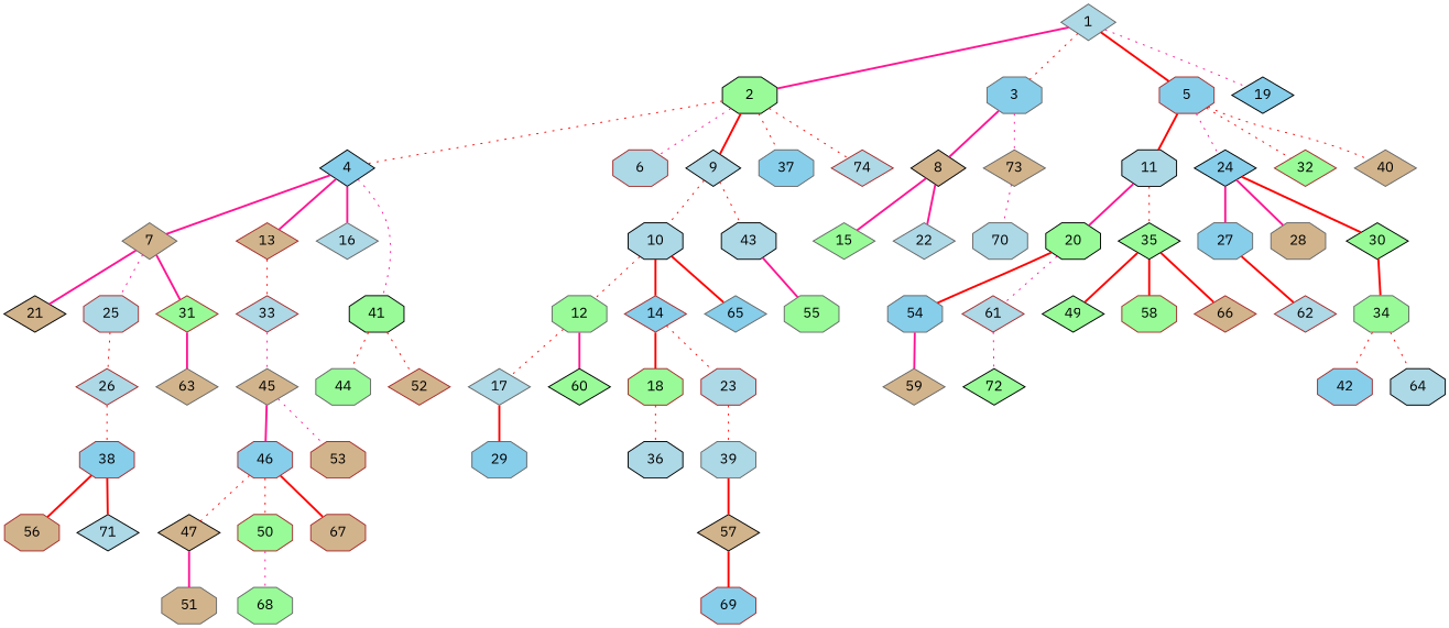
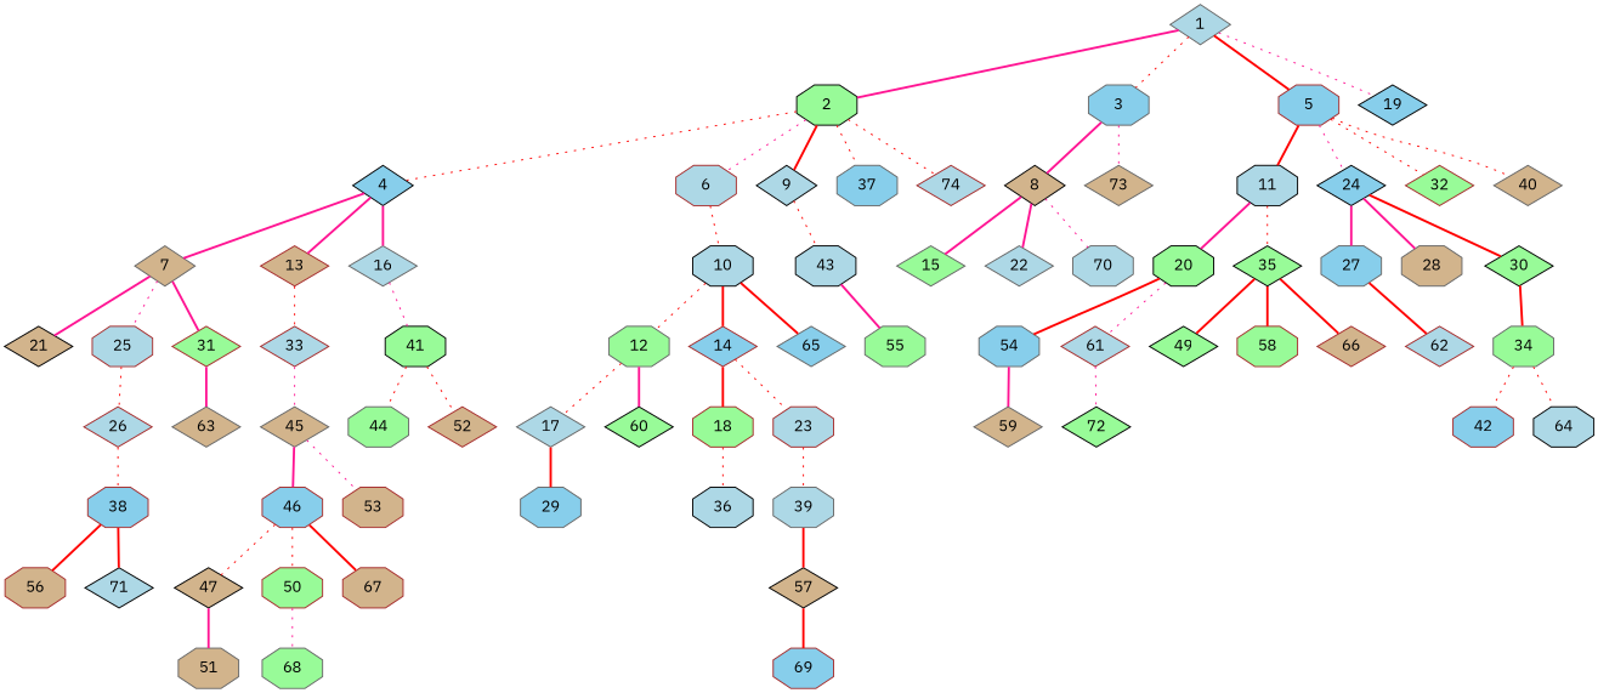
  graph {
    fontname="IBM Plex Sans"
    node [color=gray40 fillcolor=lightblue fontname="IBM Plex Sans" shape=diamond style=filled]
    edge [color=red fontname="IBM Plex Sans" style=bold]
    2 [color=black fillcolor=palegreen shape=octagon]
    1
    3 [fillcolor=skyblue shape=octagon]
    5 [color=brown fillcolor=skyblue shape=octagon]
    19 [color=black fillcolor=skyblue]
    4 [color=black fillcolor=skyblue]
    6 [color=brown shape=octagon]
    9 [color=black]
    37 [fillcolor=skyblue shape=octagon]
    74 [color=brown]
    8 [color=black fillcolor=tan]
    73 [fillcolor=tan]
    11 [color=black shape=octagon]
    24 [color=black fillcolor=skyblue]
    32 [color=brown fillcolor=palegreen]
    40 [fillcolor=tan]
    7 [fillcolor=tan]
    13 [color=brown fillcolor=tan]
    16
    41 [color=black fillcolor=palegreen shape=octagon]
    10 [color=black shape=octagon]
    43 [color=black shape=octagon]
    15 [fillcolor=palegreen]
    22
    70 [shape=octagon]
    21 [color=black fillcolor=tan]
    25 [color=brown shape=octagon]
    31 [color=brown fillcolor=palegreen]
    33 [color=brown]
    44 [fillcolor=palegreen shape=octagon]
    52 [color=brown fillcolor=tan]
    20 [color=black fillcolor=palegreen shape=octagon]
    35 [color=black fillcolor=palegreen]
    27 [fillcolor=skyblue shape=octagon]
    28 [fillcolor=tan shape=octagon]
    30 [color=black fillcolor=palegreen]
    12 [fillcolor=palegreen shape=octagon]
    14 [color=brown fillcolor=skyblue]
    65 [fillcolor=skyblue]
    26 [color=brown]
    63 [fillcolor=tan]
    55 [fillcolor=palegreen shape=octagon]
    17
    60 [color=black fillcolor=palegreen]
    18 [color=brown fillcolor=palegreen shape=octagon]
    23 [color=brown shape=octagon]
    54 [fillcolor=skyblue shape=octagon]
    61 [color=brown]
    49 [color=black fillcolor=palegreen]
    58 [color=brown fillcolor=palegreen shape=octagon]
    66 [color=brown fillcolor=tan]
    29 [fillcolor=skyblue shape=octagon]
    45 [fillcolor=tan]
    36 [color=black shape=octagon]
    39 [shape=octagon]
    59 [fillcolor=tan]
    72 [color=black fillcolor=palegreen]
    57 [color=black fillcolor=tan]
    62 [color=brown]
    34 [fillcolor=palegreen shape=octagon]
    38 [color=brown fillcolor=skyblue shape=octagon]
    56 [color=brown fillcolor=tan shape=octagon]
    71 [color=black]
    42 [color=brown fillcolor=skyblue shape=octagon]
    64 [color=black shape=octagon]
    46 [color=brown fillcolor=skyblue shape=octagon]
    53 [color=brown fillcolor=tan shape=octagon]
    69 [color=brown fillcolor=skyblue shape=octagon]
    47 [color=black fillcolor=tan]
    50 [color=brown fillcolor=palegreen shape=octagon]
    67 [color=brown fillcolor=tan shape=octagon]
    51 [fillcolor=tan shape=octagon]
    68 [fillcolor=palegreen shape=octagon]
    2 -- 4 [style=dotted]
    2 -- 6 [color=deeppink style=dotted]
    2 -- 9
    2 -- 37 [style=dotted]
    2 -- 74 [style=dotted]
    1 -- 2 [color=deeppink]
    1 -- 3 [style=dotted]
    1 -- 5
    1 -- 19 [color=deeppink style=dotted]
    3 -- 8 [color=deeppink]
    3 -- 73 [color=deeppink style=dotted]
    5 -- 11
    5 -- 24 [color=deeppink style=dotted]
    5 -- 32 [style=dotted]
    5 -- 40 [style=dotted]
    4 -- 7 [color=deeppink]
    4 -- 13 [color=deeppink]
    4 -- 16 [color=deeppink]
-   4 -- 41 [color=deeppink style=dotted]
-   9 -- 10 [style=dotted]
+   16 -- 41 [color=deeppink style=dotted]
+   6 -- 10 [style=dotted]
    9 -- 43 [style=dotted]
    8 -- 15 [color=deeppink]
    8 -- 22 [color=deeppink]
-   73 -- 70 [color=deeppink style=dotted]
+   8 -- 70 [color=deeppink style=dotted]
    11 -- 20 [color=deeppink]
    11 -- 35 [style=dotted]
    24 -- 27 [color=deeppink]
    24 -- 28 [color=deeppink]
    24 -- 30
    7 -- 21 [color=deeppink]
    7 -- 25 [color=deeppink style=dotted]
    7 -- 31 [color=deeppink]
    13 -- 33 [style=dotted]
    41 -- 44 [style=dotted]
    41 -- 52 [style=dotted]
    10 -- 12 [style=dotted]
    10 -- 14
    10 -- 65
    43 -- 55 [color=deeppink]
    25 -- 26 [style=dotted]
    31 -- 63 [color=deeppink]
    33 -- 45 [color=deeppink style=dotted]
    20 -- 54
    20 -- 61 [color=deeppink style=dotted]
    35 -- 49
    35 -- 58
    35 -- 66
    27 -- 62
    30 -- 34
    12 -- 17 [style=dotted]
    12 -- 60 [color=deeppink]
    14 -- 18
    14 -- 23 [style=dotted]
    26 -- 38 [style=dotted]
    17 -- 29
    18 -- 36 [style=dotted]
    23 -- 39 [style=dotted]
    54 -- 59 [color=deeppink]
    61 -- 72 [color=deeppink style=dotted]
    45 -- 46 [color=deeppink]
    45 -- 53 [color=deeppink style=dotted]
    39 -- 57
    57 -- 69
    34 -- 42 [style=dotted]
    34 -- 64 [style=dotted]
    38 -- 56
    38 -- 71
    46 -- 47 [style=dotted]
    46 -- 50 [style=dotted]
    46 -- 67
    47 -- 51 [color=deeppink]
    50 -- 68 [color=deeppink style=dotted]
  }
